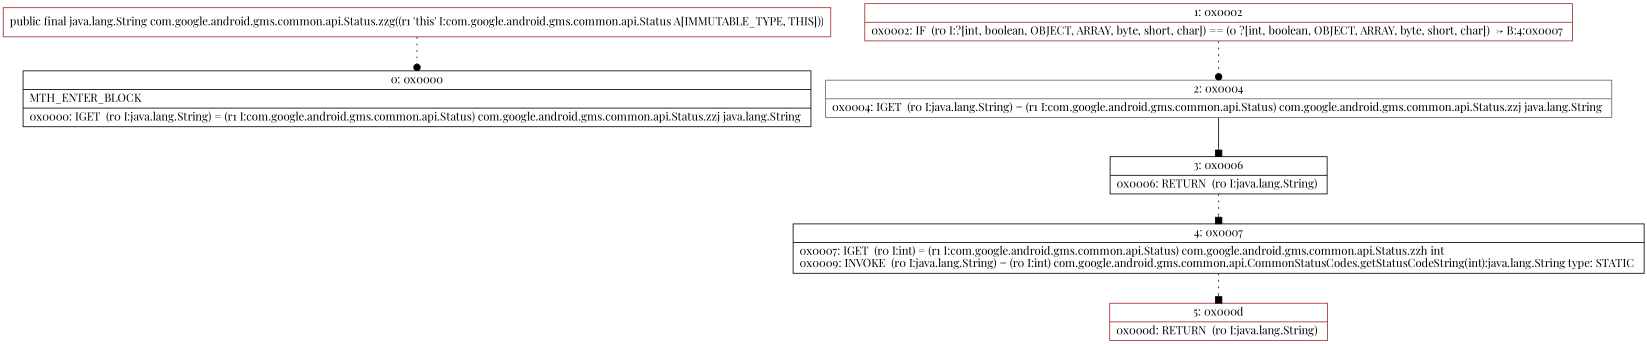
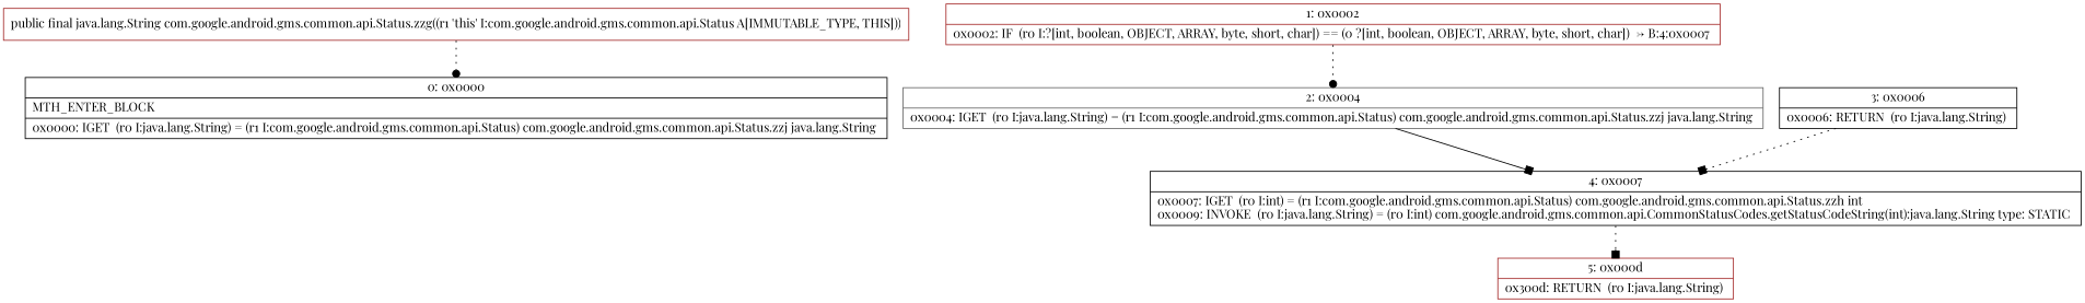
  digraph {
    fontname="Playfair Display"
    node [color=black fontname="Playfair Display" shape=record]
    edge [arrowhead=box fontname="Playfair Display" style=dotted]
    n1 [label="{0\:\ 0x0000|MTH_ENTER_BLOCK\l|0x0000: IGET  (r0 I:java.lang.String) = (r1 I:com.google.android.gms.common.api.Status) com.google.android.gms.common.api.Status.zzj java.lang.String \l}"]
    n2 [color=brown label="{1\:\ 0x0002|0x0002: IF  (r0 I:?[int, boolean, OBJECT, ARRAY, byte, short, char]) == (0 ?[int, boolean, OBJECT, ARRAY, byte, short, char])  \-\> B:4:0x0007 \l}"]
    n3 [color=gray40 label="{2\:\ 0x0004|0x0004: IGET  (r0 I:java.lang.String) = (r1 I:com.google.android.gms.common.api.Status) com.google.android.gms.common.api.Status.zzj java.lang.String \l}"]
    n4 [label="{3\:\ 0x0006|0x0006: RETURN  (r0 I:java.lang.String) \l}"]
    n5 [label="{4\:\ 0x0007|0x0007: IGET  (r0 I:int) = (r1 I:com.google.android.gms.common.api.Status) com.google.android.gms.common.api.Status.zzh int \l0x0009: INVOKE  (r0 I:java.lang.String) = (r0 I:int) com.google.android.gms.common.api.CommonStatusCodes.getStatusCodeString(int):java.lang.String type: STATIC \l}"]
-   n6 [color=brown label="{5\:\ 0x000d|0x000d: RETURN  (r0 I:java.lang.String) \l}"]
+   n6 [color=brown label="{5\:\ 0x000d|0x300d: RETURN  (r0 I:java.lang.String) \l}"]
    n7 [color=brown label="{public final java.lang.String com.google.android.gms.common.api.Status.zzg((r1 'this' I:com.google.android.gms.common.api.Status A[IMMUTABLE_TYPE, THIS])) }"]
    n2 -> n3 [arrowhead=dot]
-   n3 -> n4 [style=solid]
+   n3 -> n5 [style=solid]
    n4 -> n5
    n5 -> n6
    n7 -> n1 [arrowhead=dot]
  }
